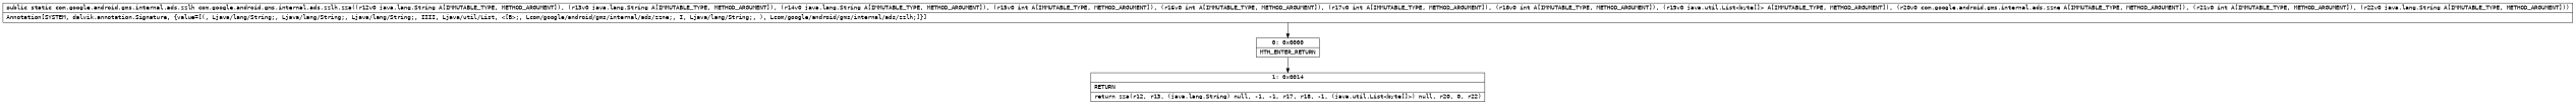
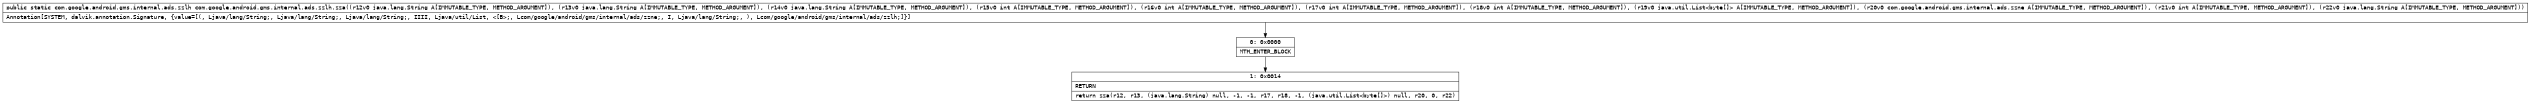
  digraph {
    fontname="DejaVu Sans Mono"
    node [shape=record fontname="DejaVu Sans Mono"]
    edge [fontname="DejaVu Sans Mono"]
-   n1 [label="{0\:\ 0x0000|MTH_ENTER_RETURN\l}"]
+   n1 [label="{0\:\ 0x0000|MTH_ENTER_BLOCK\l}"]
    n2 [label="{1\:\ 0x0014|RETURN\l|return zza(r12, r13, (java.lang.String) null, \-1, \-1, r17, r18, \-1, (java.util.List\<byte[]\>) null, r20, 0, r22)\l}"]
    n3 [label="{public static com.google.android.gms.internal.ads.zzlh com.google.android.gms.internal.ads.zzlh.zza((r12v0 java.lang.String A[IMMUTABLE_TYPE, METHOD_ARGUMENT]), (r13v0 java.lang.String A[IMMUTABLE_TYPE, METHOD_ARGUMENT]), (r14v0 java.lang.String A[IMMUTABLE_TYPE, METHOD_ARGUMENT]), (r15v0 int A[IMMUTABLE_TYPE, METHOD_ARGUMENT]), (r16v0 int A[IMMUTABLE_TYPE, METHOD_ARGUMENT]), (r17v0 int A[IMMUTABLE_TYPE, METHOD_ARGUMENT]), (r18v0 int A[IMMUTABLE_TYPE, METHOD_ARGUMENT]), (r19v0 java.util.List\<byte[]\> A[IMMUTABLE_TYPE, METHOD_ARGUMENT]), (r20v0 com.google.android.gms.internal.ads.zzne A[IMMUTABLE_TYPE, METHOD_ARGUMENT]), (r21v0 int A[IMMUTABLE_TYPE, METHOD_ARGUMENT]), (r22v0 java.lang.String A[IMMUTABLE_TYPE, METHOD_ARGUMENT]))  | Annotation[SYSTEM, dalvik.annotation.Signature, \{value=[(, Ljava\/lang\/String;, Ljava\/lang\/String;, Ljava\/lang\/String;, IIII, Ljava\/util\/List, \<[B\>;, Lcom\/google\/android\/gms\/internal\/ads\/zzne;, I, Ljava\/lang\/String;, ), Lcom\/google\/android\/gms\/internal\/ads\/zzlh;]\}]\l}"]
    n1 -> n2
    n3 -> n1
  }
